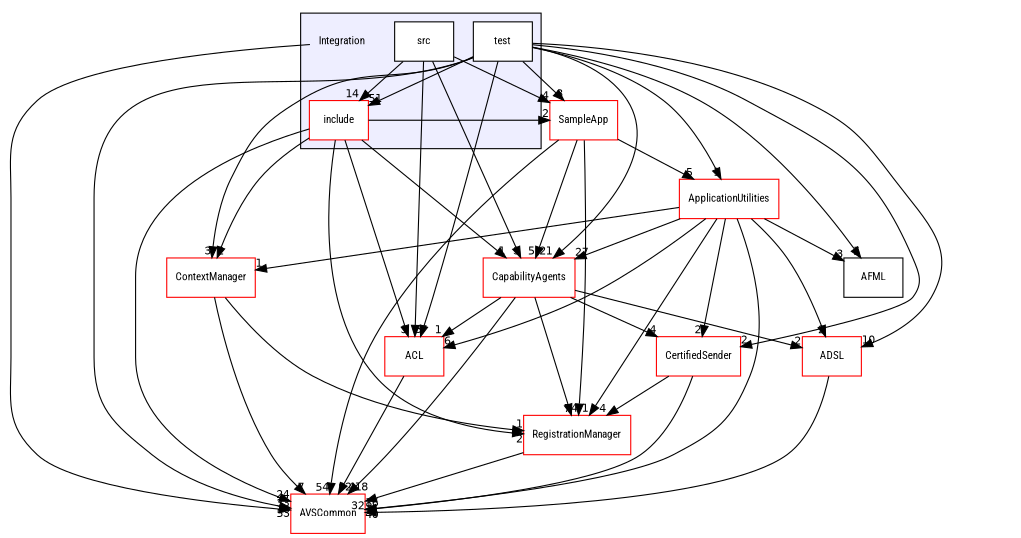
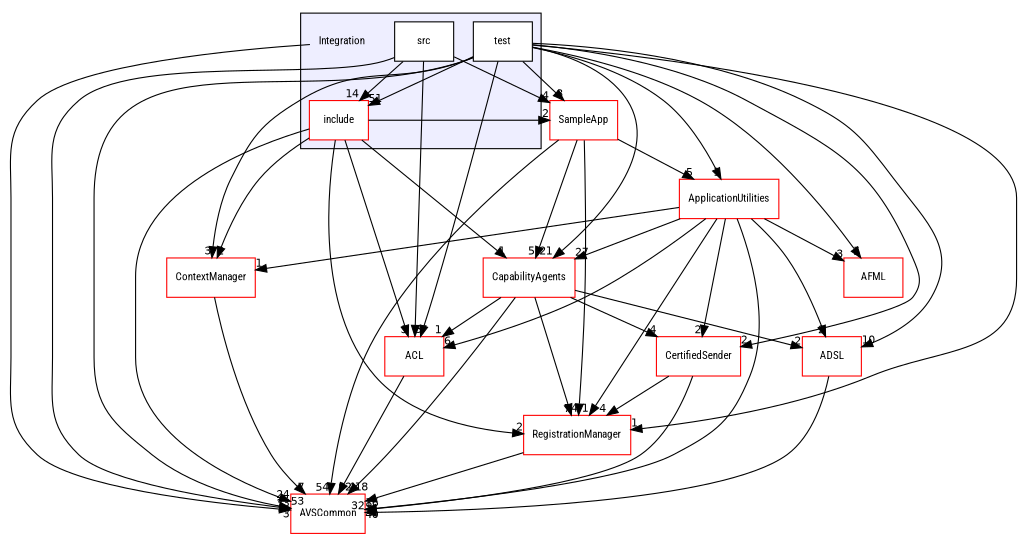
  digraph {
    compound=true
    fontname="Roboto Condensed"
    node [fontname="Roboto Condensed" fontsize=10 shape=box color=red fillcolor=white style=filled]
    edge [fontname="Roboto Condensed" headlabel=2 labeldistance=1.5 labelfontname=Helvetica labelfontsize=10]
    n1 [label=Integration shape=plaintext color="" fillcolor="" style=""]
    n2 [label=include]
    n3 [color=black label=src]
    n4 [color=black label=test]
    n5 [label=AVSCommon]
    n6 [label=SampleApp]
    n7 [label=CapabilityAgents]
    n8 [label=ContextManager]
    n9 [label=ACL]
    n10 [label=RegistrationManager]
    n11 [label=ApplicationUtilities]
-   n12 [color=black label=AFML]
+   n12 [label=AFML]
    n13 [label=CertifiedSender]
    n14 [label=ADSL]
    subgraph cluster_1 {
      bgcolor="#eeeeff"
      pencolor=black
      n1
      n2
      n3
      n4
    }
    n1 -> n5 [headlabel=33]
    n2 -> n5 [headlabel=24]
    n2 -> n6
    n2 -> n7 [headlabel=1]
    n2 -> n8
    n2 -> n9 [headlabel=3]
    n2 -> n10
    n3 -> n2 [headlabel=14]
-   n3 -> n7 [headlabel=3]
+   n3 -> n5 [headlabel=3]
    n3 -> n6 [headlabel=4]
    n3 -> n9 [headlabel=3]
    n4 -> n2 [headlabel=51]
    n4 -> n5 [headlabel=53]
    n4 -> n6 [headlabel=3]
    n4 -> n7 [headlabel=21]
    n4 -> n8 [headlabel=3]
    n4 -> n9 [headlabel=7]
-   n8 -> n10 [headlabel=1]
+   n4 -> n10 [headlabel=1]
    n4 -> n11 [headlabel=1]
    n4 -> n12 [headlabel=5]
    n4 -> n13
    n4 -> n14 [headlabel=10]
    n6 -> n5 [headlabel=54]
    n6 -> n7 [headlabel=5]
    n6 -> n10 [headlabel=4]
    n6 -> n11 [headlabel=5]
    n7 -> n5 [headlabel=418]
    n7 -> n9 [headlabel=1]
    n7 -> n10 [headlabel=7]
    n7 -> n13 [headlabel=4]
    n7 -> n14
    n8 -> n5 [headlabel=7]
    n9 -> n5 [headlabel=92]
    n10 -> n5 [headlabel=9]
    n11 -> n5 [headlabel=40]
    n11 -> n7 [headlabel=27]
    n11 -> n8 [headlabel=1]
    n11 -> n9 [headlabel=6]
    n11 -> n10 [headlabel=1]
    n11 -> n12 [headlabel=3]
    n11 -> n13
    n11 -> n14
    n13 -> n5 [headlabel=16]
    n13 -> n10 [headlabel=4]
    n14 -> n5 [headlabel=32]
  }
